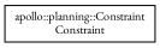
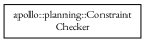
  digraph {
    rankdir=LR
    fontname="EB Garamond"
-   n1 [color=black fillcolor=white fontname="EB Garamond" fontsize=10 height=0.2 label="apollo::planning::Constraint\lConstraint" shape=record style=filled width=0.4]
+   n1 [color=black fillcolor=white fontname="EB Garamond" fontsize=10 height=0.2 label="apollo::planning::Constraint\lChecker" shape=record style=filled width=0.4]
  }
